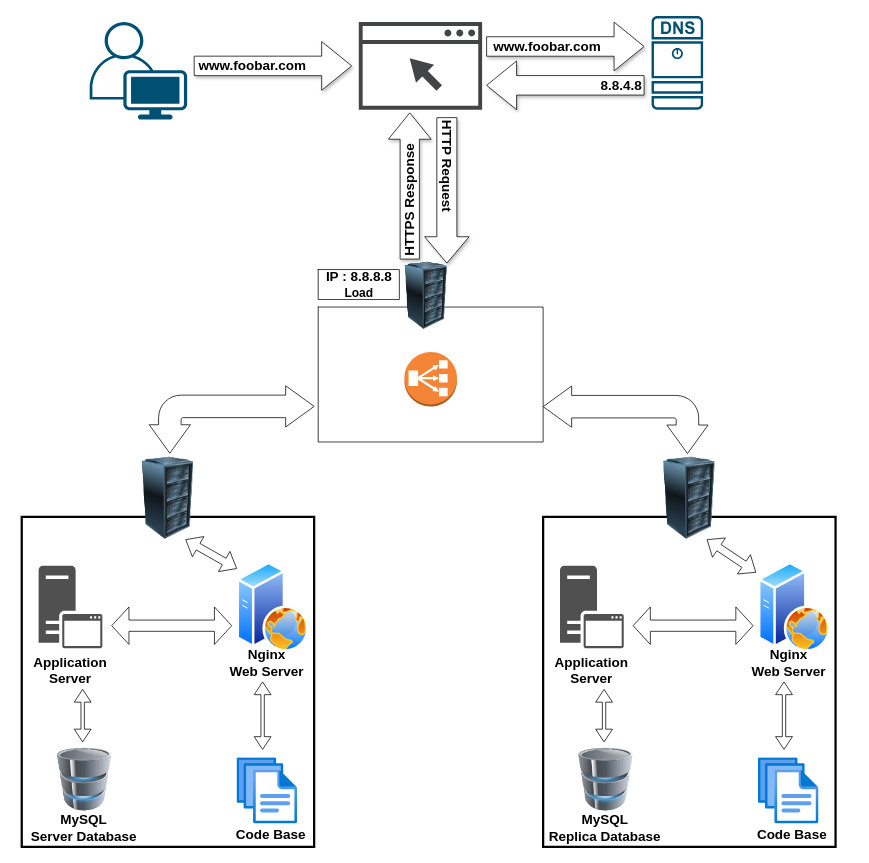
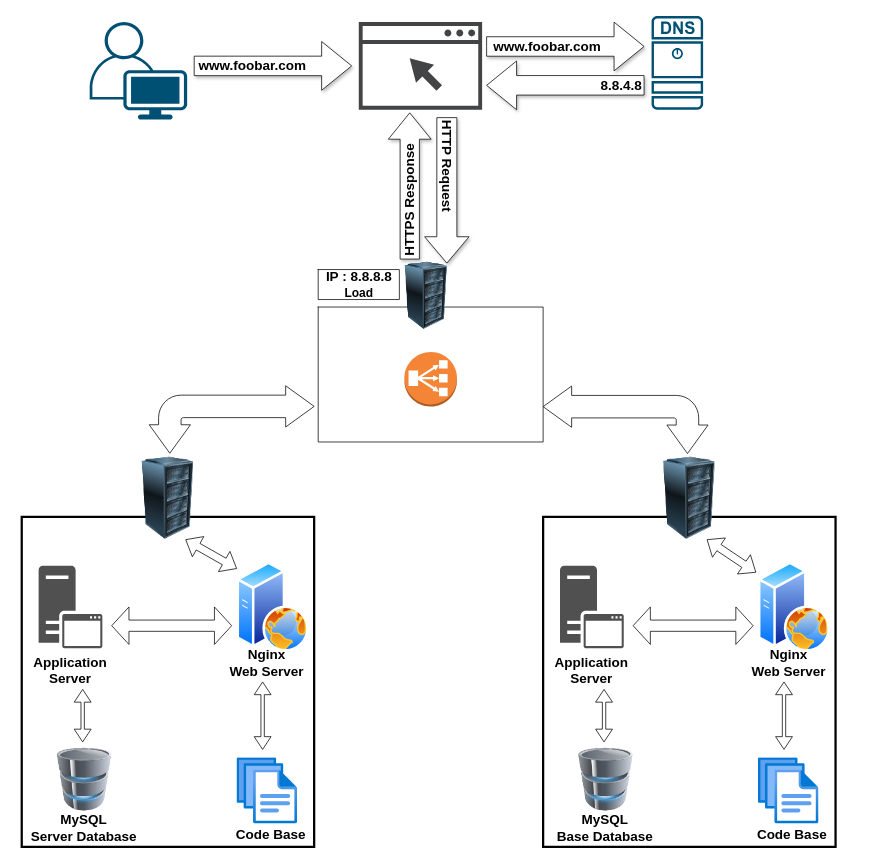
  <mxCell id="0" />
  <mxCell id="1" parent="0" />
  <mxCell id="2" value="" style="sketch=0;points=[[0.015,0.015,0],[0.985,0.015,0],[0.985,0.985,0],[0.015,0.985,0],[0.25,0,0],[0.5,0,0],[0.75,0,0],[1,0.25,0],[1,0.5,0],[1,0.75,0],[0.75,1,0],[0.5,1,0],[0.25,1,0],[0,0.75,0],[0,0.5,0],[0,0.25,0]];verticalLabelPosition=bottom;html=1;verticalAlign=top;aspect=fixed;align=center;pointerEvents=1;shape=mxgraph.cisco19.dns_server;fillColor=#005073;strokeColor=none;" parent="1" vertex="1"><mxGeometry x="868" y="20.8" width="68.75" height="125" as="geometry" /></mxCell>
  <mxCell id="3" value="" style="sketch=0;pointerEvents=1;shadow=0;dashed=0;html=1;strokeColor=none;fillColor=#434445;aspect=fixed;labelPosition=center;verticalLabelPosition=bottom;verticalAlign=top;align=center;outlineConnect=0;shape=mxgraph.vvd.web_browser;" parent="1" vertex="1"><mxGeometry x="477.51" y="29" width="164.49" height="116.8" as="geometry" /></mxCell>
  <mxCell id="4" value="" style="points=[[0.35,0,0],[0.98,0.51,0],[1,0.71,0],[0.67,1,0],[0,0.795,0],[0,0.65,0]];verticalLabelPosition=bottom;sketch=0;html=1;verticalAlign=top;aspect=fixed;align=center;pointerEvents=1;shape=mxgraph.cisco19.user;fillColor=#005073;strokeColor=none;" parent="1" vertex="1"><mxGeometry x="118.62" y="29" width="130" height="130" as="geometry" /></mxCell>
  <mxCell id="5" value="" style="html=1;shadow=1;dashed=0;align=center;verticalAlign=middle;shape=mxgraph.arrows2.arrow;dy=0.6;dx=40;notch=0;" parent="1" vertex="1"><mxGeometry x="648" y="29" width="210" height="65" as="geometry" /></mxCell>
  <mxCell id="6" value="" style="html=1;shadow=1;dashed=0;align=center;verticalAlign=middle;shape=mxgraph.arrows2.arrow;dy=0.6;dx=40;notch=0;rotation=-180;" parent="1" vertex="1"><mxGeometry x="648" y="80.8" width="210" height="65" as="geometry" /></mxCell>
  <mxCell id="7" value="&lt;b&gt;&lt;font style=&quot;font-size: 18px;&quot;&gt;www.foobar.com&lt;/font&gt;&lt;/b&gt;" style="text;strokeColor=none;align=center;fillColor=none;html=1;verticalAlign=middle;whiteSpace=wrap;rounded=0;shadow=1;" parent="1" vertex="1"><mxGeometry x="668.87" y="36.5" width="120" height="50" as="geometry" /></mxCell>
  <mxCell id="8" value="&lt;font style=&quot;font-size: 18px;&quot;&gt;&lt;b&gt;8.8.4.8&lt;/b&gt;&lt;/font&gt;" style="text;strokeColor=none;align=center;fillColor=none;html=1;verticalAlign=middle;whiteSpace=wrap;rounded=0;" parent="1" vertex="1"><mxGeometry x="798" y="99" width="60" height="30" as="geometry" /></mxCell>
  <mxCell id="9" value="" style="html=1;shadow=1;dashed=0;align=center;verticalAlign=middle;shape=mxgraph.arrows2.arrow;dy=0.55;dx=35.14;notch=0;rotation=90;" parent="1" vertex="1"><mxGeometry x="498" y="223.7" width="194" height="59.37" as="geometry" /></mxCell>
  <mxCell id="10" value="&lt;font style=&quot;font-size: 18px;&quot;&gt;&lt;b&gt;HTTP Request&lt;/b&gt;&lt;/font&gt;" style="text;strokeColor=none;align=center;fillColor=none;html=1;verticalAlign=middle;whiteSpace=wrap;rounded=0;rotation=90;" parent="1" vertex="1"><mxGeometry x="522.51" y="199" width="144.98" height="42.97" as="geometry" /></mxCell>
  <mxCell id="11" value="" style="html=1;shadow=1;dashed=0;align=center;verticalAlign=middle;shape=mxgraph.arrows2.arrow;dy=0.55;dx=35.14;notch=0;rotation=-90;" parent="1" vertex="1"><mxGeometry x="448" y="219" width="195" height="57.04" as="geometry" /></mxCell>
  <mxCell id="12" value="&lt;font style=&quot;font-size: 18px;&quot;&gt;&lt;b&gt;HTTPS Response&lt;/b&gt;&lt;/font&gt;" style="text;strokeColor=none;align=center;fillColor=none;html=1;verticalAlign=middle;whiteSpace=wrap;rounded=0;rotation=-90;" parent="1" vertex="1"><mxGeometry x="466.13" y="249" width="158.75" height="34.07" as="geometry" /></mxCell>
  <mxCell id="13" value="" style="html=1;shadow=1;dashed=0;align=center;verticalAlign=middle;shape=mxgraph.arrows2.arrow;dy=0.6;dx=40;notch=0;" parent="1" vertex="1"><mxGeometry x="258" y="54.9" width="210" height="65" as="geometry" /></mxCell>
  <mxCell id="14" value="&lt;b&gt;&lt;font style=&quot;font-size: 18px;&quot;&gt;www.foobar.com&lt;/font&gt;&lt;/b&gt;" style="text;strokeColor=none;align=center;fillColor=none;html=1;verticalAlign=middle;whiteSpace=wrap;rounded=0;shadow=1;" parent="1" vertex="1"><mxGeometry x="276.23" y="62.4" width="120" height="50" as="geometry" /></mxCell>
  <mxCell id="15" value="" style="shape=table;startSize=0;container=1;collapsible=0;childLayout=tableLayout;" parent="1" vertex="1"><mxGeometry x="423.39" y="409" width="300" height="180" as="geometry" /></mxCell>
  <mxCell id="16" value="" style="shape=tableRow;horizontal=0;startSize=0;swimlaneHead=0;swimlaneBody=0;strokeColor=inherit;top=0;left=0;bottom=0;right=0;collapsible=0;dropTarget=0;fillColor=none;points=[[0,0.5],[1,0.5]];portConstraint=eastwest;" parent="15" vertex="1"><mxGeometry width="300" height="180" as="geometry" /></mxCell>
  <mxCell id="17" value="" style="shape=partialRectangle;html=1;whiteSpace=wrap;connectable=0;strokeColor=inherit;overflow=hidden;fillColor=none;top=0;left=0;bottom=0;right=0;pointerEvents=1;" parent="16" vertex="1"><mxGeometry width="300" height="180" as="geometry"><mxRectangle width="300" height="180" as="alternateBounds" /></mxGeometry></mxCell>
  <mxCell id="18" value="" style="image;html=1;image=img/lib/clip_art/computers/Server_Rack_128x128.png;noLabel=0;portConstraintRotation=0;connectable=1;allowArrows=1;fixDash=0;" parent="1" vertex="1"><mxGeometry x="526.5" y="349" width="81.98" height="90" as="geometry" /></mxCell>
  <mxCell id="19" value="" style="shape=table;startSize=0;container=1;collapsible=0;childLayout=tableLayout;" parent="1" vertex="1"><mxGeometry x="423.39" y="359" width="108.23" height="40" as="geometry" /></mxCell>
  <mxCell id="20" value="" style="shape=tableRow;horizontal=0;startSize=0;swimlaneHead=0;swimlaneBody=0;strokeColor=inherit;top=0;left=0;bottom=0;right=0;collapsible=0;dropTarget=0;fillColor=none;points=[[0,0.5],[1,0.5]];portConstraint=eastwest;" parent="19" vertex="1"><mxGeometry width="108.23" height="40" as="geometry" /></mxCell>
  <mxCell id="21" value="" style="shape=partialRectangle;html=1;whiteSpace=wrap;connectable=0;strokeColor=inherit;overflow=hidden;fillColor=none;top=0;left=0;bottom=0;right=0;pointerEvents=1;" parent="20" vertex="1"><mxGeometry width="108" height="40" as="geometry"><mxRectangle width="108" height="40" as="alternateBounds" /></mxGeometry></mxCell>
  <mxCell id="22" value="&lt;div style=&quot;&quot;&gt;&lt;b style=&quot;background-color: initial;&quot;&gt;&lt;font style=&quot;font-size: 18px;&quot;&gt;IP : 8.8.8.8&lt;/font&gt;&lt;/b&gt;&lt;/div&gt;&lt;div style=&quot;&quot;&gt;&lt;b style=&quot;background-color: initial;&quot;&gt;&lt;font size=&quot;3&quot; style=&quot;&quot;&gt;Load&lt;/font&gt;&lt;/b&gt;&lt;/div&gt;" style="text;strokeColor=none;align=center;fillColor=none;html=1;verticalAlign=middle;whiteSpace=wrap;rounded=0;" parent="1" vertex="1"><mxGeometry x="396.23" y="366.5" width="164.18" height="25" as="geometry" /></mxCell>
  <mxCell id="23" value="" style="shape=table;childLayout=tableLayout;startSize=0;fillColor=none;collapsible=0;recursiveResize=0;expand=0;strokeWidth=3;" parent="1" vertex="1"><mxGeometry x="28" y="689" width="390" height="440" as="geometry" /></mxCell>
  <mxCell id="24" value="" style="shape=tableRow;horizontal=0;swimlaneHead=0;swimlaneBody=0;top=0;left=0;strokeColor=inherit;bottom=0;right=0;dropTarget=0;fontStyle=0;fillColor=none;points=[[0,0.5],[1,0.5]];portConstraint=eastwest;startSize=0;collapsible=0;recursiveResize=0;expand=0;" parent="23" vertex="1"><mxGeometry width="390" height="440" as="geometry" /></mxCell>
  <mxCell id="25" value="" style="swimlane;swimlaneHead=0;swimlaneBody=0;fontStyle=0;strokeColor=inherit;connectable=0;fillColor=none;startSize=0;collapsible=0;recursiveResize=0;expand=0;" parent="24" vertex="1"><mxGeometry width="390" height="440" as="geometry"><mxRectangle width="390" height="440" as="alternateBounds" /></mxGeometry></mxCell>
  <mxCell id="26" value="" style="image;aspect=fixed;perimeter=ellipsePerimeter;html=1;align=center;shadow=0;dashed=0;spacingTop=3;image=img/lib/active_directory/web_server.svg;" parent="25" vertex="1"><mxGeometry x="287" y="60" width="96" height="120" as="geometry" /></mxCell>
  <mxCell id="27" value="&lt;font style=&quot;font-size: 18px;&quot;&gt;&lt;b style=&quot;&quot;&gt;Nginx&lt;br&gt;Web Server&lt;br&gt;&lt;/b&gt;&lt;/font&gt;" style="text;strokeColor=none;align=center;fillColor=none;html=1;verticalAlign=middle;whiteSpace=wrap;rounded=0;" parent="25" vertex="1"><mxGeometry x="242.38" y="180.0" width="170" height="30" as="geometry" /></mxCell>
  <mxCell id="28" value="" style="image;aspect=fixed;html=1;points=[];align=center;fontSize=12;image=img/lib/azure2/general/Files.svg;" parent="25" vertex="1"><mxGeometry x="287" y="321" width="80.75" height="88.32" as="geometry" /></mxCell>
  <mxCell id="29" value="&lt;font style=&quot;font-size: 18px;&quot;&gt;&lt;b style=&quot;&quot;&gt;Code Base&lt;/b&gt;&lt;/font&gt;" style="text;strokeColor=none;align=center;fillColor=none;html=1;verticalAlign=middle;whiteSpace=wrap;rounded=0;" parent="25" vertex="1"><mxGeometry x="260.0" y="409" width="145.29" height="30" as="geometry" /></mxCell>
  <mxCell id="30" value="" style="image;html=1;image=img/lib/clip_art/computers/Database_128x128.png" parent="25" vertex="1"><mxGeometry x="47.5" y="300" width="72.5" height="100" as="geometry" /></mxCell>
  <mxCell id="31" value="" style="sketch=0;pointerEvents=1;shadow=0;dashed=0;html=1;strokeColor=none;fillColor=#505050;labelPosition=center;verticalLabelPosition=bottom;verticalAlign=top;outlineConnect=0;align=center;shape=mxgraph.office.servers.application_server;" parent="25" vertex="1"><mxGeometry x="22.5" y="65" width="85" height="110" as="geometry" /></mxCell>
  <mxCell id="32" value="&lt;span style=&quot;font-size: 18px;&quot;&gt;&lt;b&gt;MySQL&lt;br&gt;Server Database&lt;br&gt;&lt;/b&gt;&lt;/span&gt;" style="text;strokeColor=none;align=center;fillColor=none;html=1;verticalAlign=middle;whiteSpace=wrap;rounded=0;" parent="25" vertex="1"><mxGeometry x="-7.5" y="400.0" width="180" height="30" as="geometry" /></mxCell>
  <mxCell id="33" value="&lt;font style=&quot;font-size: 18px;&quot;&gt;&lt;b&gt;Application&lt;br&gt;Server&lt;br&gt;&lt;/b&gt;&lt;/font&gt;" style="text;strokeColor=none;align=center;fillColor=none;html=1;verticalAlign=middle;whiteSpace=wrap;rounded=0;" parent="25" vertex="1"><mxGeometry x="35" y="190" width="60" height="30" as="geometry" /></mxCell>
  <mxCell id="34" style="edgeStyle=orthogonalEdgeStyle;rounded=0;orthogonalLoop=1;jettySize=auto;html=1;exitX=0.5;exitY=1;exitDx=0;exitDy=0;" parent="25" source="33" target="33" edge="1"><mxGeometry relative="1" as="geometry" /></mxCell>
  <mxCell id="35" value="" style="html=1;shadow=0;dashed=0;align=center;verticalAlign=middle;shape=mxgraph.arrows2.twoWayArrow;dy=0.7;dx=23;" parent="25" vertex="1"><mxGeometry x="120" y="120" width="160" height="50" as="geometry" /></mxCell>
  <mxCell id="36" value="" style="html=1;shadow=0;dashed=0;align=center;verticalAlign=middle;shape=mxgraph.arrows2.twoWayArrow;dy=0.8;dx=17;direction=south;" parent="25" vertex="1"><mxGeometry x="70" y="230" width="22.5" height="70" as="geometry" /></mxCell>
  <mxCell id="37" value="" style="html=1;shadow=0;dashed=0;align=center;verticalAlign=middle;shape=mxgraph.arrows2.twoWayArrow;dy=0.8;dx=17;direction=south;" parent="25" vertex="1"><mxGeometry x="310" y="220" width="22.5" height="90" as="geometry" /></mxCell>
  <mxCell id="38" value="" style="image;html=1;image=img/lib/clip_art/computers/Server_Rack_128x128.png;noLabel=0;portConstraintRotation=0;connectable=1;allowArrows=1;fixDash=0;" parent="1" vertex="1"><mxGeometry x="176.43" y="609" width="93.13" height="110" as="geometry" /></mxCell>
  <mxCell id="39" value="" style="outlineConnect=0;dashed=0;verticalLabelPosition=bottom;verticalAlign=top;align=center;html=1;shape=mxgraph.aws3.classic_load_balancer;fillColor=#F58536;gradientColor=none;" parent="1" vertex="1"><mxGeometry x="538.3" y="469" width="70.18" height="72.75" as="geometry" /></mxCell>
  <mxCell id="40" value="" style="shape=table;childLayout=tableLayout;startSize=0;fillColor=none;collapsible=0;recursiveResize=0;expand=0;strokeWidth=3;" parent="1" vertex="1"><mxGeometry x="723.39" y="689" width="390" height="440" as="geometry" /></mxCell>
  <mxCell id="41" value="" style="shape=tableRow;horizontal=0;swimlaneHead=0;swimlaneBody=0;top=0;left=0;strokeColor=inherit;bottom=0;right=0;dropTarget=0;fontStyle=0;fillColor=none;points=[[0,0.5],[1,0.5]];portConstraint=eastwest;startSize=0;collapsible=0;recursiveResize=0;expand=0;" parent="40" vertex="1"><mxGeometry width="390" height="440" as="geometry" /></mxCell>
  <mxCell id="42" value="" style="swimlane;swimlaneHead=0;swimlaneBody=0;fontStyle=0;strokeColor=inherit;connectable=0;fillColor=none;startSize=0;collapsible=0;recursiveResize=0;expand=0;" parent="41" vertex="1"><mxGeometry width="390" height="440" as="geometry"><mxRectangle width="390" height="440" as="alternateBounds" /></mxGeometry></mxCell>
  <mxCell id="43" value="" style="image;aspect=fixed;perimeter=ellipsePerimeter;html=1;align=center;shadow=0;dashed=0;spacingTop=3;image=img/lib/active_directory/web_server.svg;" parent="42" vertex="1"><mxGeometry x="287" y="60" width="96" height="120" as="geometry" /></mxCell>
  <mxCell id="44" value="&lt;font style=&quot;font-size: 18px;&quot;&gt;&lt;b style=&quot;&quot;&gt;Nginx&lt;br&gt;Web Server&lt;br&gt;&lt;/b&gt;&lt;/font&gt;" style="text;strokeColor=none;align=center;fillColor=none;html=1;verticalAlign=middle;whiteSpace=wrap;rounded=0;" parent="42" vertex="1"><mxGeometry x="242.38" y="180.0" width="170" height="30" as="geometry" /></mxCell>
  <mxCell id="45" value="" style="image;aspect=fixed;html=1;points=[];align=center;fontSize=12;image=img/lib/azure2/general/Files.svg;" parent="42" vertex="1"><mxGeometry x="287" y="321" width="80.75" height="88.32" as="geometry" /></mxCell>
  <mxCell id="46" value="&lt;font style=&quot;font-size: 18px;&quot;&gt;&lt;b style=&quot;&quot;&gt;Code Base&lt;/b&gt;&lt;/font&gt;" style="text;strokeColor=none;align=center;fillColor=none;html=1;verticalAlign=middle;whiteSpace=wrap;rounded=0;" parent="42" vertex="1"><mxGeometry x="260.0" y="409" width="145.29" height="30" as="geometry" /></mxCell>
  <mxCell id="47" value="" style="image;html=1;image=img/lib/clip_art/computers/Database_128x128.png" parent="42" vertex="1"><mxGeometry x="47.5" y="300" width="72.5" height="100" as="geometry" /></mxCell>
  <mxCell id="48" value="" style="sketch=0;pointerEvents=1;shadow=0;dashed=0;html=1;strokeColor=none;fillColor=#505050;labelPosition=center;verticalLabelPosition=bottom;verticalAlign=top;outlineConnect=0;align=center;shape=mxgraph.office.servers.application_server;" parent="42" vertex="1"><mxGeometry x="22.5" y="65" width="85" height="110" as="geometry" /></mxCell>
- <mxCell id="49" value="&lt;span style=&quot;font-size: 18px;&quot;&gt;&lt;b&gt;MySQL&lt;br&gt;Replica Database&lt;br&gt;&lt;/b&gt;&lt;/span&gt;" style="text;strokeColor=none;align=center;fillColor=none;html=1;verticalAlign=middle;whiteSpace=wrap;rounded=0;" parent="42" vertex="1"><mxGeometry x="-7.5" y="400.0" width="180" height="30" as="geometry" /></mxCell>
+ <mxCell id="49" value="&lt;span style=&quot;font-size: 18px;&quot;&gt;&lt;b&gt;MySQL&lt;br&gt;Base Database&lt;br&gt;&lt;/b&gt;&lt;/span&gt;" style="text;strokeColor=none;align=center;fillColor=none;html=1;verticalAlign=middle;whiteSpace=wrap;rounded=0;" parent="42" vertex="1"><mxGeometry x="-7.5" y="400.0" width="180" height="30" as="geometry" /></mxCell>
  <mxCell id="50" value="&lt;font style=&quot;font-size: 18px;&quot;&gt;&lt;b&gt;Application&lt;br&gt;Server&lt;br&gt;&lt;/b&gt;&lt;/font&gt;" style="text;strokeColor=none;align=center;fillColor=none;html=1;verticalAlign=middle;whiteSpace=wrap;rounded=0;" parent="42" vertex="1"><mxGeometry x="35" y="190" width="60" height="30" as="geometry" /></mxCell>
  <mxCell id="51" style="edgeStyle=orthogonalEdgeStyle;rounded=0;orthogonalLoop=1;jettySize=auto;html=1;exitX=0.5;exitY=1;exitDx=0;exitDy=0;" parent="42" source="50" target="50" edge="1"><mxGeometry relative="1" as="geometry" /></mxCell>
  <mxCell id="52" value="" style="html=1;shadow=0;dashed=0;align=center;verticalAlign=middle;shape=mxgraph.arrows2.twoWayArrow;dy=0.7;dx=23;" parent="42" vertex="1"><mxGeometry x="120" y="120" width="160" height="50" as="geometry" /></mxCell>
  <mxCell id="53" value="" style="html=1;shadow=0;dashed=0;align=center;verticalAlign=middle;shape=mxgraph.arrows2.twoWayArrow;dy=0.8;dx=17;direction=south;" parent="42" vertex="1"><mxGeometry x="70" y="230" width="22.5" height="70" as="geometry" /></mxCell>
  <mxCell id="54" value="" style="html=1;shadow=0;dashed=0;align=center;verticalAlign=middle;shape=mxgraph.arrows2.twoWayArrow;dy=0.8;dx=17;direction=south;" parent="42" vertex="1"><mxGeometry x="310" y="220" width="22.5" height="90" as="geometry" /></mxCell>
  <mxCell id="55" value="" style="image;html=1;image=img/lib/clip_art/computers/Server_Rack_128x128.png;noLabel=0;portConstraintRotation=0;connectable=1;allowArrows=1;fixDash=0;" parent="1" vertex="1"><mxGeometry x="871.83" y="609" width="93.13" height="110" as="geometry" /></mxCell>
  <mxCell id="56" value="" style="shape=flexArrow;endArrow=classic;startArrow=classic;html=1;rounded=0;entryX=-0.031;entryY=0.117;entryDx=0;entryDy=0;entryPerimeter=0;exitX=0.75;exitY=1;exitDx=0;exitDy=0;" edge="1" parent="1" source="55" target="43"><mxGeometry width="100" height="100" relative="1" as="geometry"><mxPoint x="588" y="859" as="sourcePoint" /><mxPoint x="688" y="759" as="targetPoint" /></mxGeometry></mxCell>
  <mxCell id="57" value="" style="shape=flexArrow;endArrow=classic;startArrow=classic;html=1;rounded=0;entryX=0;entryY=0.075;entryDx=0;entryDy=0;entryPerimeter=0;exitX=0.75;exitY=1;exitDx=0;exitDy=0;" edge="1" parent="1" source="38" target="26"><mxGeometry width="100" height="100" relative="1" as="geometry"><mxPoint x="63" y="829" as="sourcePoint" /><mxPoint x="163" y="729" as="targetPoint" /></mxGeometry></mxCell>
  <mxCell id="58" value="" style="html=1;shadow=0;dashed=0;align=center;verticalAlign=middle;shape=mxgraph.arrows2.bendDoubleArrow;dy=15;dx=38;arrowHead=55;rounded=1;" vertex="1" parent="1"><mxGeometry x="198" y="514" width="220" height="90" as="geometry" /></mxCell>
  <mxCell id="59" value="" style="html=1;shadow=0;dashed=0;align=center;verticalAlign=middle;shape=mxgraph.arrows2.bendDoubleArrow;dy=15;dx=38;arrowHead=55;rounded=1;direction=south;" vertex="1" parent="1"><mxGeometry x="723.39" y="514.38" width="220" height="90" as="geometry" /></mxCell>
